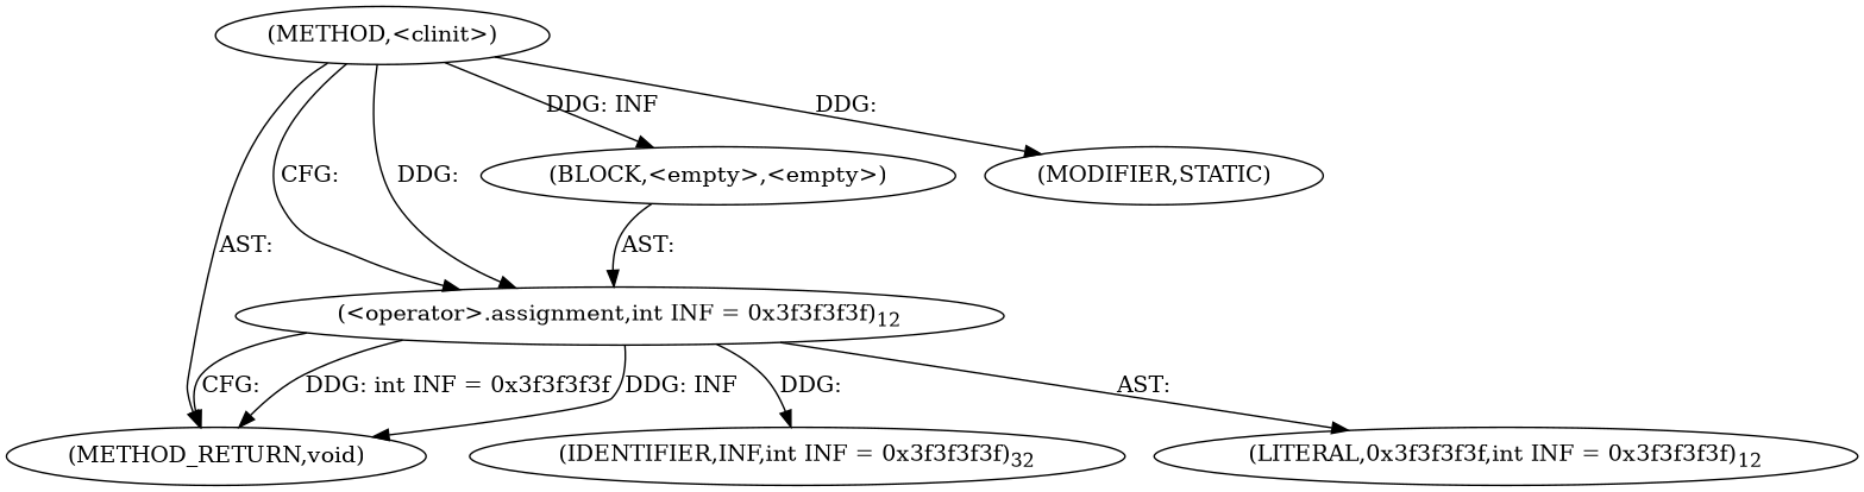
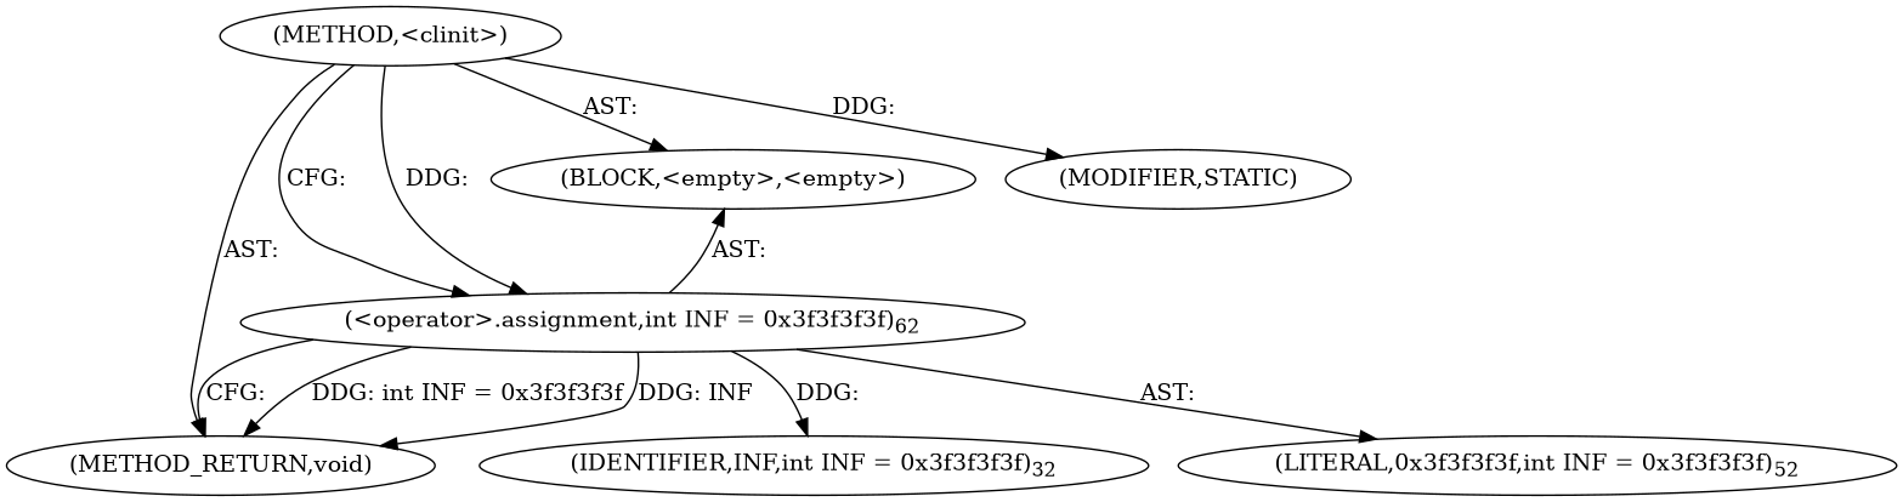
  digraph {
    n1 [label=<(METHOD,&lt;clinit&gt;)>]
    n2 [label=<(BLOCK,&lt;empty&gt;,&lt;empty&gt;)>]
-   n3 [label=<(&lt;operator&gt;.assignment,int INF = 0x3f3f3f3f)<SUB>12</SUB>>]
+   n3 [label=<(&lt;operator&gt;.assignment,int INF = 0x3f3f3f3f)<SUB>62</SUB>>]
    n4 [label=<(MODIFIER,STATIC)>]
    n5 [label=<(METHOD_RETURN,void)>]
    n6 [label=<(IDENTIFIER,INF,int INF = 0x3f3f3f3f)<SUB>32</SUB>>]
-   n7 [label=<(LITERAL,0x3f3f3f3f,int INF = 0x3f3f3f3f)<SUB>12</SUB>>]
-   n1 -> n2 [label="DDG: INF"]
+   n7 [label=<(LITERAL,0x3f3f3f3f,int INF = 0x3f3f3f3f)<SUB>52</SUB>>]
+   n1 -> n2 [label="AST: "]
    n1 -> n3 [label="CFG: "]
    n1 -> n3 [label="DDG: "]
    n1 -> n4 [label="DDG: "]
    n1 -> n5 [label="AST: "]
-   n2 -> n3 [label="AST: "]
+   n3 -> n2 [label="AST: "]
    n3 -> n5 [label="CFG: "]
    n3 -> n5 [label="DDG: int INF = 0x3f3f3f3f"]
    n3 -> n5 [label="DDG: INF"]
    n3 -> n6 [label="DDG: "]
    n3 -> n7 [label="AST: "]
  }
